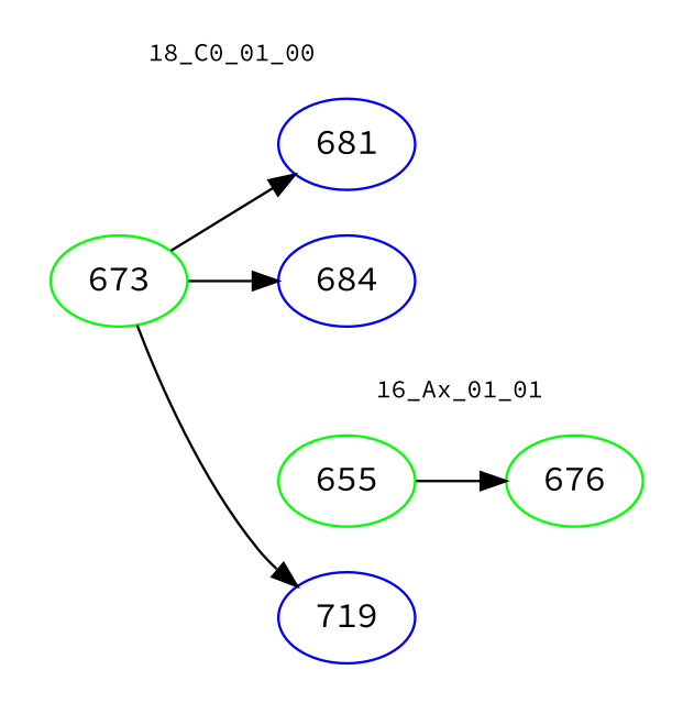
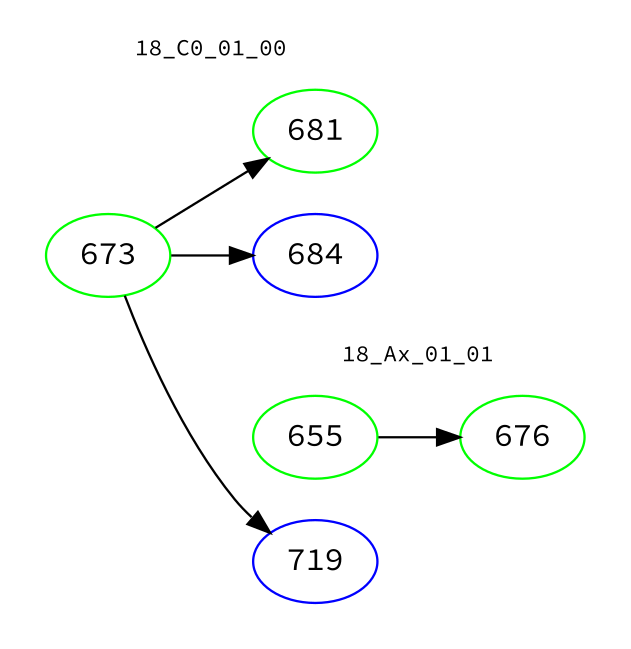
  digraph {
    fontname="Source Code Pro"
    rankdir=LR
    node [color=green fontname="Source Code Pro"]
    edge [color=black fontname="Source Code Pro"]
    n1 [label=655]
    n2 [color=blue label=719]
    n3 [label=676]
    n4 [label=673]
    n5 [color=blue label=684]
-   n6 [color=blue label=681]
+   n6 [label=681]
    subgraph cluster_1 {
      color=white
      fontsize=10
-     label="16_Ax_01_01"
+     label="18_Ax_01_01"
      n1
      n2
      n3
    }
    subgraph cluster_2 {
      color=white
      fontsize=10
      label="18_C0_01_00"
      n4
      n5
      n6
    }
    n1 -> n3
    n4 -> n2
    n4 -> n5
    n4 -> n6
  }
